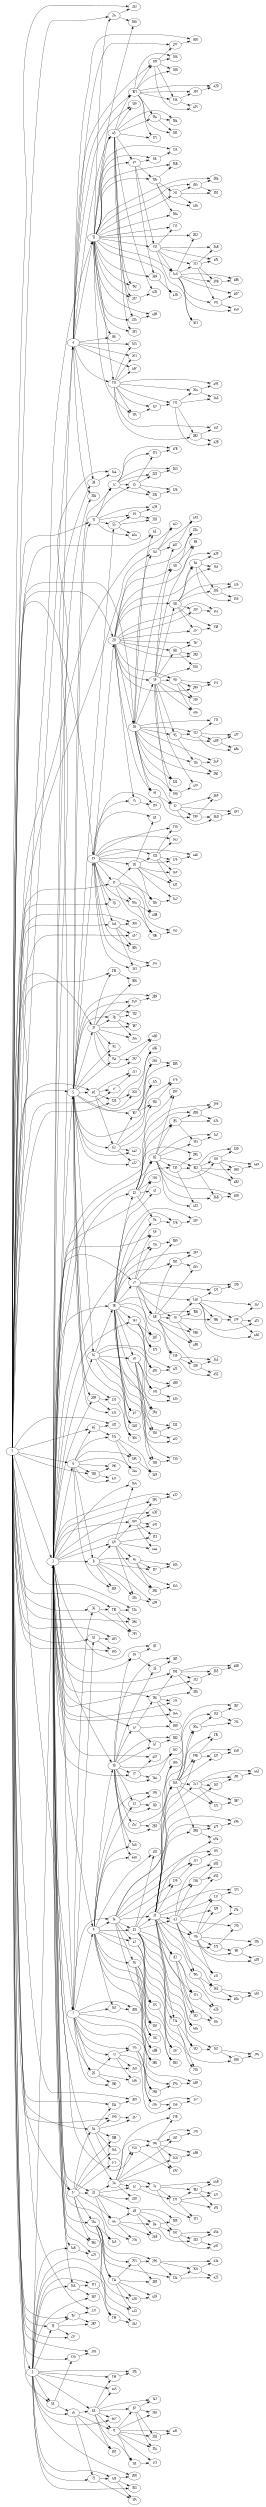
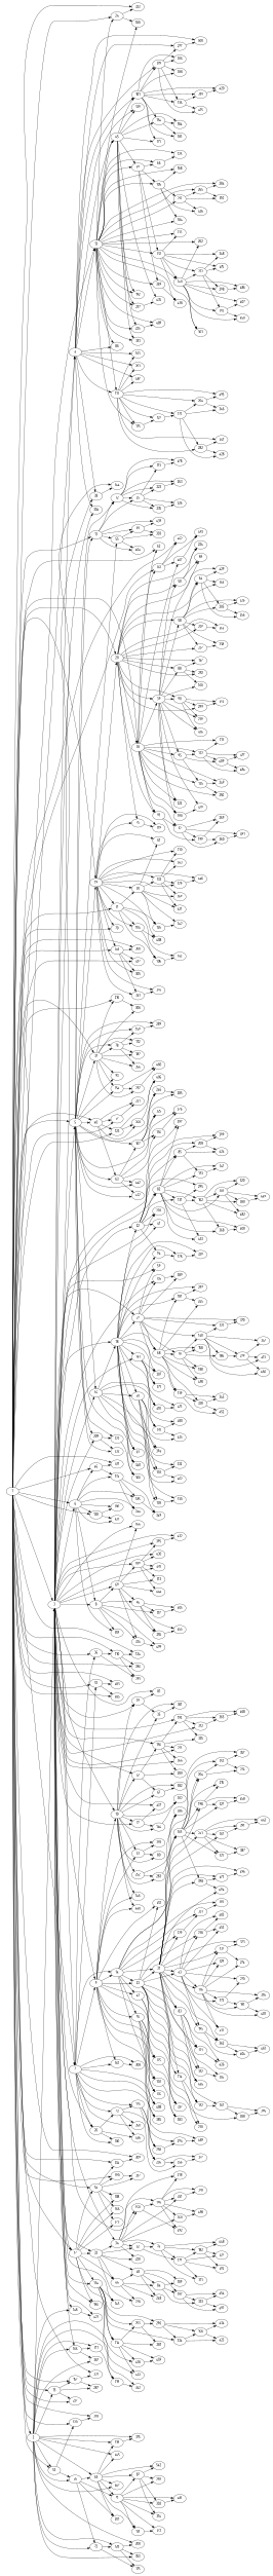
  digraph {
    fontname="Fira Sans"
    rankdir=LR
    node [fontname="Fira Sans"]
    edge [fontname="Fira Sans"]
    1
    2
    3
    4
    5
    6
    7
    11
    13
    15
    17
    19
    20
    21
    24
    28
    36
    37
    40
    46
    51
    53
    54
    57
    62
    70
    110
    120
    123
    124
    130
    149
    157
    216
    227
    231
    234
    261
    286
    290
    300
    309
    318
    323
    411
    417
    462
    483
    485
    56
    65
    72
    128
    148
    166
    200
    211
    219
    319
    342
    353
    367
    375
    445
    447
    8
    9
    10
    16
    18
    22
    26
    27
    29
    32
    34
    38
    47
    59
    69
    77
    81
    82
    134
    141
    145
    150
    155
    156
    164
    189
    193
    196
    209
    228
    271
    304
    312
    344
    364
    395
    397
    422
    430
    432
    437
    470
    45
    86
    101
    111
    163
    179
    203
    277
    339
    487
    500
    12
    55
    63
    78
    93
    107
    159
    222
    232
    246
    254
    289
    325
    366
    442
    457
    174
    185
    190
    244
    359
    431
    14
    73
    100
    161
    175
    258
    294
    308
    350
    469
    25
    99
    439
    464
    49
    66
    105
    115
    125
    132
    168
    180
    192
    212
    217
    225
    233
    240
    262
    265
    284
    351
    369
    384
    438
    489
    287
    44
    108
    214
    266
    273
    30
    61
    75
    104
    119
    133
    210
    305
    341
    343
    374
    379
    408
    446
    39
    50
    58
    64
    88
    90
    91
    147
    207
    224
    237
    292
    299
    414
    429
    106
    126
    143
    92
    95
    122
    135
    213
    249
    250
    322
    390
    467
    291
    112
    187
    257
    306
    354
    221
    268
    317
    406
    493
    71
    201
    87
-   142
+   142 [label=542]
    151
    315
    96
    117
    324
    499
    23
    33
    42
    76
    102
    146
    176
    275
    293
    440
    451
    488
    35
    67
    80
    144
    202
    252
    283
    361
    382
    60
    97
    170
    340
    394
    480
    41
    68
    94
    103
    138
    178
    181
    297
    307
    329
    330
    332
    371
    410
    85
    131
    208
    295
    399
    456
    79
    139
    140
    321
    370
    389
    48
    52
    220
    278
    74
    194
    218
    241
    260
    280
    255
    313
    444
    153
    162
    247
    301
    368
    400
    433
    253
    296
    334
    418
    463
    473
    492
    335
    365
    468
    154
    171
    184
    435
    183
    206
    288
    336
    381
    420
    127
    172
    264
    282
    441
    495
    415
    113
    223
    235
    263
    478
    303
    136
    376
    285
    460
    349
    31
    165
    204
    229
    331
    385
    393
    236
    356
    405
    455
    43
    83
    114
    121
    152
    167
    230
    238
    388
    337
    383
    386
    326
    436
    272
    348
    363
    475
    310
    298
    392
    407
    450
    486
    116
    137
    195
    198
    243
    267
    352
    355
    362
    373
    398
    465
    471
    494
    496
    215
    251
    327
    357
    372
    276
    402
    425
    84
    248
    281
    459
    158
    188
    245
    328
    490
    169
    242
    421
    89
    160
    239
    416
    479
    118
    205
    226
    338
    256
    474
    199
    424
    129
    173
    270
    403
    412
    453
    426
    396
    186
    345
    452
    279
    347
    413
    466
    269
    360
    491
    409
    477
    484
    191
    274
    316
    401
    404
    458
    387
    391
    443
    461
    109
    197
    177
    182
    311
    448
    378
    498
    333
    454
    497
    427
    476
    259
    302
    314
    472
    481
    377
    320
    380
    482
    449
    346
    428
    358
    434
    423
    1 -> 2
    1 -> 3
    1 -> 4
    1 -> 5
    1 -> 6
    1 -> 7
    1 -> 11
    1 -> 13
    1 -> 15
    1 -> 17
    1 -> 19
    1 -> 20
    1 -> 21
    1 -> 24
    1 -> 28
    1 -> 36
    1 -> 37
    1 -> 40
    1 -> 46
    1 -> 51
    1 -> 53
    1 -> 54
    1 -> 57
    1 -> 62
    1 -> 70
    1 -> 110
    1 -> 120
    1 -> 123
    1 -> 124
    1 -> 130
    1 -> 149
    1 -> 157
    1 -> 216
    1 -> 227
    1 -> 231
    1 -> 234
    1 -> 261
    1 -> 286
    1 -> 290
    1 -> 300
    1 -> 309
    1 -> 318
    1 -> 323
    1 -> 411
    1 -> 417
    1 -> 462
    1 -> 483
    1 -> 485
    2 -> 3
    2 -> 15
    2 -> 53
    2 -> 56
    2 -> 65
    2 -> 72
    2 -> 128
    2 -> 148
    2 -> 166
    2 -> 200
    2 -> 211
    2 -> 219
    2 -> 319
    2 -> 342
    2 -> 353
    2 -> 367
    2 -> 375
    2 -> 445
    2 -> 447
    3 -> 4
    3 -> 5
    3 -> 6
    3 -> 7
    3 -> 17
    3 -> 148
    3 -> 166
    3 -> 8
    3 -> 9
    3 -> 10
    3 -> 16
    3 -> 18
    3 -> 22
    3 -> 26
    3 -> 27
    3 -> 29
    3 -> 32
    3 -> 34
    3 -> 38
    3 -> 47
    3 -> 59
    3 -> 69
    3 -> 77
    3 -> 81
    3 -> 82
    3 -> 134
    3 -> 141
    3 -> 145
    3 -> 150
    3 -> 155
    3 -> 156
    3 -> 164
    3 -> 189
    3 -> 193
    3 -> 196
    3 -> 209
    3 -> 228
    3 -> 271
    3 -> 304
    3 -> 312
    3 -> 344
    3 -> 364
    3 -> 395
    3 -> 397
    3 -> 422
    3 -> 430
    3 -> 432
    3 -> 437
    3 -> 470
    4 -> 13
    4 -> 38
    4 -> 304
    4 -> 45
    4 -> 86
    4 -> 101
    4 -> 111
    4 -> 163
    4 -> 179
    4 -> 203
    4 -> 277
    4 -> 339
    4 -> 487
    4 -> 500
    5 -> 11
    5 -> 19
    5 -> 37
    5 -> 40
    5 -> 16
    5 -> 209
    5 -> 12
    5 -> 55
    5 -> 63
    5 -> 78
    5 -> 93
    5 -> 107
    5 -> 159
    5 -> 222
    5 -> 232
    5 -> 246
    5 -> 254
    5 -> 289
    5 -> 325
    5 -> 366
    5 -> 442
    5 -> 457
    6 -> 46
    6 -> 130
    6 -> 8
    6 -> 174
    6 -> 185
    6 -> 190
    6 -> 244
    6 -> 359
    6 -> 431
    7 -> 36
    7 -> 51
    7 -> 9
    7 -> 26
    7 -> 14
    7 -> 73
    7 -> 100
    7 -> 161
    7 -> 175
    7 -> 258
    7 -> 294
    7 -> 308
    7 -> 350
    7 -> 469
    11 -> 12
    11 -> 55
    11 -> 25
    11 -> 99
    11 -> 439
    11 -> 464
    13 -> 24
    13 -> 45
    13 -> 86
    13 -> 111
    13 -> 49
    13 -> 66
    13 -> 105
    13 -> 115
    13 -> 125
    13 -> 132
    13 -> 168
    13 -> 180
    13 -> 192
    13 -> 212
    13 -> 217
    13 -> 225
    13 -> 233
    13 -> 240
    13 -> 262
    13 -> 265
    13 -> 284
    13 -> 351
    13 -> 369
    13 -> 384
    13 -> 438
    13 -> 489
    15 -> 157
    15 -> 227
    15 -> 287
    17 -> 54
    17 -> 32
    17 -> 134
    17 -> 196
    17 -> 44
    17 -> 108
    17 -> 214
    17 -> 266
    17 -> 273
    19 -> 20
    19 -> 21
    19 -> 70
    19 -> 149
    19 -> 30
    19 -> 61
    19 -> 75
    19 -> 104
    19 -> 119
    19 -> 133
    19 -> 210
    19 -> 305
    19 -> 341
    19 -> 343
    19 -> 374
    19 -> 379
    19 -> 408
    19 -> 446
    20 -> 28
    20 -> 75
    20 -> 39
    20 -> 50
    20 -> 58
    20 -> 64
    20 -> 88
    20 -> 90
    20 -> 91
    20 -> 147
    20 -> 207
    20 -> 224
    20 -> 237
    20 -> 292
    20 -> 299
    20 -> 414
    20 -> 429
    21 -> 30
    21 -> 104
    21 -> 106
    21 -> 126
    21 -> 143
    24 -> 323
    24 -> 180
    28 -> 62
    28 -> 261
    28 -> 39
    28 -> 91
    28 -> 92
    28 -> 95
    28 -> 122
    28 -> 135
    28 -> 213
    28 -> 249
    28 -> 250
    28 -> 322
    28 -> 390
    28 -> 467
    36 -> 110
    36 -> 291
    37 -> 216
    37 -> 78
    37 -> 93
    37 -> 254
    37 -> 112
    37 -> 187
    37 -> 257
    37 -> 306
    37 -> 354
    40 -> 57
    40 -> 123
    40 -> 63
    40 -> 221
    40 -> 268
    46 -> 411
    46 -> 174
    51 -> 483
    51 -> 485
    53 -> 120
    53 -> 56
    54 -> 234
    54 -> 290
    54 -> 108
    54 -> 266
    54 -> 273
    54 -> 317
    57 -> 221
    110 -> 124
    110 -> 286
    110 -> 291
    120 -> 318
    123 -> 268
    123 -> 406
    130 -> 190
    130 -> 431
    149 -> 300
    149 -> 417
    149 -> 305
    149 -> 341
    157 -> 231
    157 -> 287
    216 -> 306
    234 -> 309
    261 -> 462
    261 -> 467
    261 -> 493
    290 -> 317
    56 -> 65
    56 -> 72
    56 -> 71
    56 -> 201
    65 -> 319
    65 -> 445
    65 -> 447
    65 -> 71
    65 -> 201
    65 -> 87
    65 -> 142
    65 -> 151
    72 -> 128
    72 -> 315
    128 -> 200
    128 -> 353
    128 -> 315
    148 -> 422
    166 -> 211
    166 -> 367
    211 -> 219
    219 -> 342
    319 -> 375
    8 -> 69
    8 -> 359
    8 -> 96
    8 -> 117
    8 -> 324
    8 -> 499
    9 -> 10
    9 -> 14
    9 -> 161
    9 -> 23
    9 -> 33
    9 -> 42
    9 -> 76
    9 -> 102
    9 -> 146
    9 -> 176
    9 -> 275
    9 -> 293
    9 -> 440
    9 -> 451
    9 -> 488
    10 -> 29
    10 -> 47
    10 -> 77
    10 -> 33
    10 -> 146
    10 -> 440
    10 -> 35
    10 -> 67
    10 -> 80
    10 -> 144
    10 -> 202
    10 -> 252
    10 -> 283
    10 -> 361
    10 -> 382
    16 -> 18
    16 -> 60
    16 -> 97
    16 -> 170
    16 -> 340
    16 -> 394
    16 -> 480
    18 -> 22
    18 -> 27
    18 -> 141
    18 -> 60
    18 -> 97
    18 -> 340
    18 -> 41
    18 -> 68
    18 -> 94
    18 -> 103
    18 -> 138
    18 -> 178
    18 -> 181
    18 -> 297
    18 -> 307
    18 -> 329
    18 -> 330
    18 -> 332
    18 -> 371
    18 -> 410
    22 -> 82
    22 -> 228
    22 -> 41
    22 -> 94
    22 -> 85
    22 -> 131
    22 -> 208
    22 -> 295
    22 -> 399
    26 -> 73
    26 -> 100
    26 -> 456
    27 -> 59
    27 -> 155
    27 -> 68
    27 -> 79
    27 -> 139
    27 -> 140
    27 -> 321
    27 -> 370
    27 -> 389
    29 -> 81
    29 -> 35
    32 -> 34
    32 -> 44
    32 -> 48
    32 -> 52
    32 -> 220
    32 -> 278
    34 -> 150
    34 -> 52
    34 -> 220
    34 -> 74
    34 -> 194
    34 -> 218
    34 -> 241
    34 -> 260
    38 -> 344
    47 -> 156
    47 -> 67
    47 -> 280
    69 -> 164
    69 -> 189
    69 -> 96
    69 -> 324
    69 -> 255
    69 -> 313
    69 -> 444
    77 -> 437
    77 -> 144
    82 -> 397
    82 -> 85
    82 -> 131
    82 -> 153
    82 -> 162
    82 -> 247
    82 -> 301
    82 -> 368
    82 -> 400
    82 -> 433
    134 -> 145
    134 -> 214
    134 -> 253
    134 -> 296
    134 -> 334
    134 -> 418
    134 -> 463
    141 -> 307
    141 -> 371
    141 -> 410
    141 -> 473
    150 -> 194
    150 -> 492
    155 -> 389
    156 -> 193
    156 -> 271
    156 -> 364
    156 -> 280
    156 -> 335
    189 -> 395
    189 -> 430
    189 -> 470
    189 -> 313
    189 -> 444
    193 -> 312
    193 -> 335
    193 -> 365
    193 -> 468
    209 -> 222
    209 -> 232
    312 -> 365
    395 -> 432
    45 -> 101
    45 -> 339
    45 -> 49
    45 -> 192
    45 -> 217
    45 -> 225
    45 -> 351
    45 -> 154
    45 -> 171
    45 -> 184
    45 -> 435
    101 -> 179
    101 -> 154
    101 -> 171
    101 -> 183
    101 -> 206
    101 -> 288
    101 -> 336
    101 -> 381
    101 -> 420
    111 -> 163
    111 -> 203
    111 -> 487
    111 -> 115
    111 -> 127
    111 -> 172
    111 -> 264
    111 -> 282
    111 -> 441
    111 -> 495
    179 -> 277
    179 -> 206
    179 -> 288
    179 -> 336
    179 -> 415
    277 -> 500
    12 -> 25
    12 -> 113
    12 -> 223
    12 -> 235
    12 -> 263
    12 -> 478
    55 -> 99
    55 -> 464
    55 -> 303
    63 -> 107
    63 -> 442
    63 -> 457
    63 -> 136
    63 -> 376
    78 -> 159
    78 -> 112
    78 -> 187
    78 -> 354
    107 -> 246
    107 -> 325
    107 -> 136
    107 -> 285
    159 -> 289
    222 -> 366
    246 -> 285
    254 -> 257
    254 -> 460
    174 -> 185
    174 -> 244
    174 -> 349
    185 -> 349
    14 -> 23
    14 -> 42
    14 -> 76
    14 -> 31
    14 -> 165
    14 -> 204
    14 -> 229
    14 -> 331
    14 -> 385
    14 -> 393
    73 -> 175
    73 -> 350
    73 -> 456
    73 -> 236
    161 -> 308
    175 -> 258
    175 -> 236
    175 -> 356
    258 -> 294
    294 -> 469
    25 -> 113
    25 -> 223
    25 -> 235
    25 -> 326
    99 -> 439
    99 -> 303
    49 -> 66
    49 -> 105
    49 -> 132
    49 -> 369
    66 -> 125
    105 -> 168
    105 -> 212
    105 -> 384
    105 -> 436
    115 -> 127
    132 -> 233
    132 -> 240
    132 -> 272
    132 -> 348
    132 -> 363
    132 -> 475
    212 -> 265
    212 -> 436
    212 -> 310
    217 -> 435
    225 -> 489
    240 -> 262
    240 -> 272
    240 -> 363
    240 -> 298
    240 -> 392
    240 -> 407
    240 -> 450
    240 -> 486
    265 -> 284
    265 -> 310
    369 -> 438
    44 -> 48
    44 -> 278
    44 -> 84
    44 -> 248
    214 -> 253
    214 -> 418
    214 -> 463
    214 -> 281
    214 -> 459
    30 -> 61
    30 -> 133
    30 -> 126
    30 -> 169
    30 -> 242
    30 -> 421
    75 -> 119
    104 -> 408
    104 -> 106
    133 -> 210
    133 -> 343
    133 -> 379
    133 -> 169
    133 -> 421
    341 -> 374
    379 -> 446
    39 -> 50
    39 -> 58
    39 -> 88
    39 -> 90
    39 -> 95
    39 -> 322
    39 -> 390
    39 -> 89
    39 -> 160
    39 -> 239
    39 -> 416
    39 -> 479
    50 -> 224
    50 -> 89
    58 -> 64
    58 -> 207
    58 -> 237
    58 -> 118
    58 -> 205
    58 -> 226
    58 -> 338
    64 -> 429
    64 -> 118
    64 -> 205
    64 -> 256
    88 -> 147
    88 -> 292
    88 -> 160
    90 -> 299
    90 -> 239
    90 -> 416
    90 -> 474
    91 -> 92
    91 -> 199
    207 -> 414
    237 -> 338
    299 -> 474
    106 -> 143
    126 -> 242
    92 -> 199
    92 -> 269
    92 -> 360
    92 -> 491
    95 -> 122
    95 -> 135
    95 -> 409
    122 -> 213
    122 -> 409
    122 -> 477
    122 -> 484
    135 -> 249
    135 -> 250
    390 -> 479
    467 -> 493
    257 -> 460
    268 -> 406
    71 -> 87
    71 -> 151
    71 -> 259
    71 -> 302
    71 -> 314
    71 -> 472
    71 -> 481
    87 -> 142
    87 -> 259
    87 -> 302
    87 -> 314
    151 -> 472
    96 -> 117
    96 -> 255
    96 -> 405
    96 -> 455
    117 -> 405
    324 -> 499
    23 -> 451
    23 -> 31
    23 -> 43
    23 -> 83
    23 -> 114
    23 -> 121
    23 -> 152
    23 -> 167
    23 -> 230
    23 -> 238
    23 -> 388
    33 -> 293
    33 -> 80
    42 -> 275
    42 -> 337
    76 -> 102
    76 -> 176
    76 -> 488
    76 -> 385
    76 -> 383
    102 -> 383
    275 -> 337
    35 -> 361
    67 -> 382
    144 -> 202
    252 -> 283
    252 -> 386
    283 -> 386
    60 -> 170
    60 -> 394
    60 -> 103
    60 -> 138
    60 -> 402
    60 -> 425
    170 -> 480
    170 -> 425
    68 -> 181
    68 -> 79
    68 -> 139
    68 -> 158
    68 -> 188
    68 -> 245
    68 -> 328
    68 -> 490
    94 -> 178
    103 -> 332
    103 -> 402
    138 -> 330
    178 -> 329
    181 -> 297
    181 -> 245
    410 -> 473
    85 -> 208
    85 -> 153
    85 -> 424
    131 -> 295
    131 -> 162
    131 -> 433
    208 -> 399
    208 -> 424
    79 -> 140
    79 -> 158
    79 -> 188
    79 -> 490
    79 -> 186
    139 -> 328
    139 -> 345
    139 -> 452
    140 -> 321
    140 -> 186
    140 -> 279
    140 -> 347
    140 -> 413
    140 -> 466
    321 -> 370
    48 -> 84
    48 -> 248
    48 -> 109
    48 -> 197
    52 -> 74
    52 -> 177
    74 -> 177
    74 -> 182
    74 -> 311
    74 -> 448
    194 -> 218
    194 -> 241
    194 -> 260
    194 -> 492
    194 -> 378
    194 -> 498
    241 -> 378
    260 -> 498
    255 -> 455
    153 -> 247
    162 -> 301
    162 -> 368
    162 -> 320
    162 -> 380
    162 -> 482
    301 -> 320
    301 -> 380
    301 -> 482
    301 -> 449
    368 -> 400
    253 -> 296
    253 -> 281
    296 -> 334
    296 -> 358
    296 -> 434
    334 -> 358
    334 -> 423
    418 -> 459
    365 -> 468
    154 -> 184
    154 -> 183
    336 -> 381
    336 -> 415
    381 -> 420
    127 -> 172
    172 -> 264
    172 -> 282
    172 -> 346
    172 -> 428
    264 -> 495
    264 -> 346
    282 -> 441
    282 -> 428
    113 -> 478
    223 -> 263
    235 -> 326
    136 -> 376
    31 -> 165
    31 -> 229
    31 -> 43
    31 -> 83
    31 -> 114
    31 -> 116
    31 -> 137
    31 -> 195
    31 -> 198
    31 -> 243
    31 -> 267
    31 -> 352
    31 -> 355
    31 -> 362
    31 -> 373
    31 -> 398
    31 -> 465
    31 -> 471
    31 -> 494
    31 -> 496
    165 -> 204
    165 -> 198
    165 -> 243
    165 -> 398
    165 -> 215
    165 -> 251
    165 -> 327
    165 -> 357
    165 -> 372
    204 -> 251
    204 -> 276
    229 -> 331
    331 -> 393
    236 -> 356
    236 -> 377
    356 -> 377
    43 -> 238
    43 -> 116
    43 -> 195
    43 -> 129
    43 -> 173
    43 -> 270
    43 -> 403
    43 -> 412
    43 -> 453
    83 -> 121
    83 -> 352
    83 -> 465
    83 -> 426
    114 -> 152
    114 -> 230
    121 -> 426
    152 -> 167
    167 -> 388
    167 -> 396
    238 -> 403
    238 -> 453
    388 -> 396
    272 -> 348
    272 -> 475
    272 -> 298
    272 -> 392
    298 -> 486
    392 -> 407
    392 -> 450
    116 -> 137
    116 -> 129
    116 -> 173
    116 -> 412
    116 -> 191
    116 -> 274
    116 -> 316
    116 -> 401
    137 -> 373
    137 -> 274
    195 -> 362
    195 -> 404
    198 -> 215
    198 -> 327
    198 -> 458
    243 -> 267
    243 -> 372
    243 -> 387
    243 -> 391
    243 -> 443
    267 -> 391
    352 -> 355
    362 -> 404
    362 -> 461
    398 -> 471
    398 -> 494
    471 -> 496
    251 -> 357
    251 -> 276
    327 -> 458
    372 -> 387
    84 -> 109
    84 -> 197
    84 -> 333
    328 -> 345
    328 -> 452
    205 -> 226
    205 -> 256
    199 -> 269
    199 -> 360
    173 -> 270
    173 -> 191
    186 -> 279
    279 -> 347
    279 -> 413
    279 -> 466
    360 -> 491
    409 -> 477
    409 -> 484
    191 -> 316
    191 -> 401
    404 -> 461
    391 -> 443
    197 -> 333
    197 -> 454
    197 -> 497
    177 -> 182
    177 -> 311
    177 -> 427
    177 -> 476
    182 -> 448
    182 -> 427
    182 -> 476
    333 -> 454
    333 -> 497
    302 -> 481
    380 -> 449
    358 -> 434
    358 -> 423
  }
